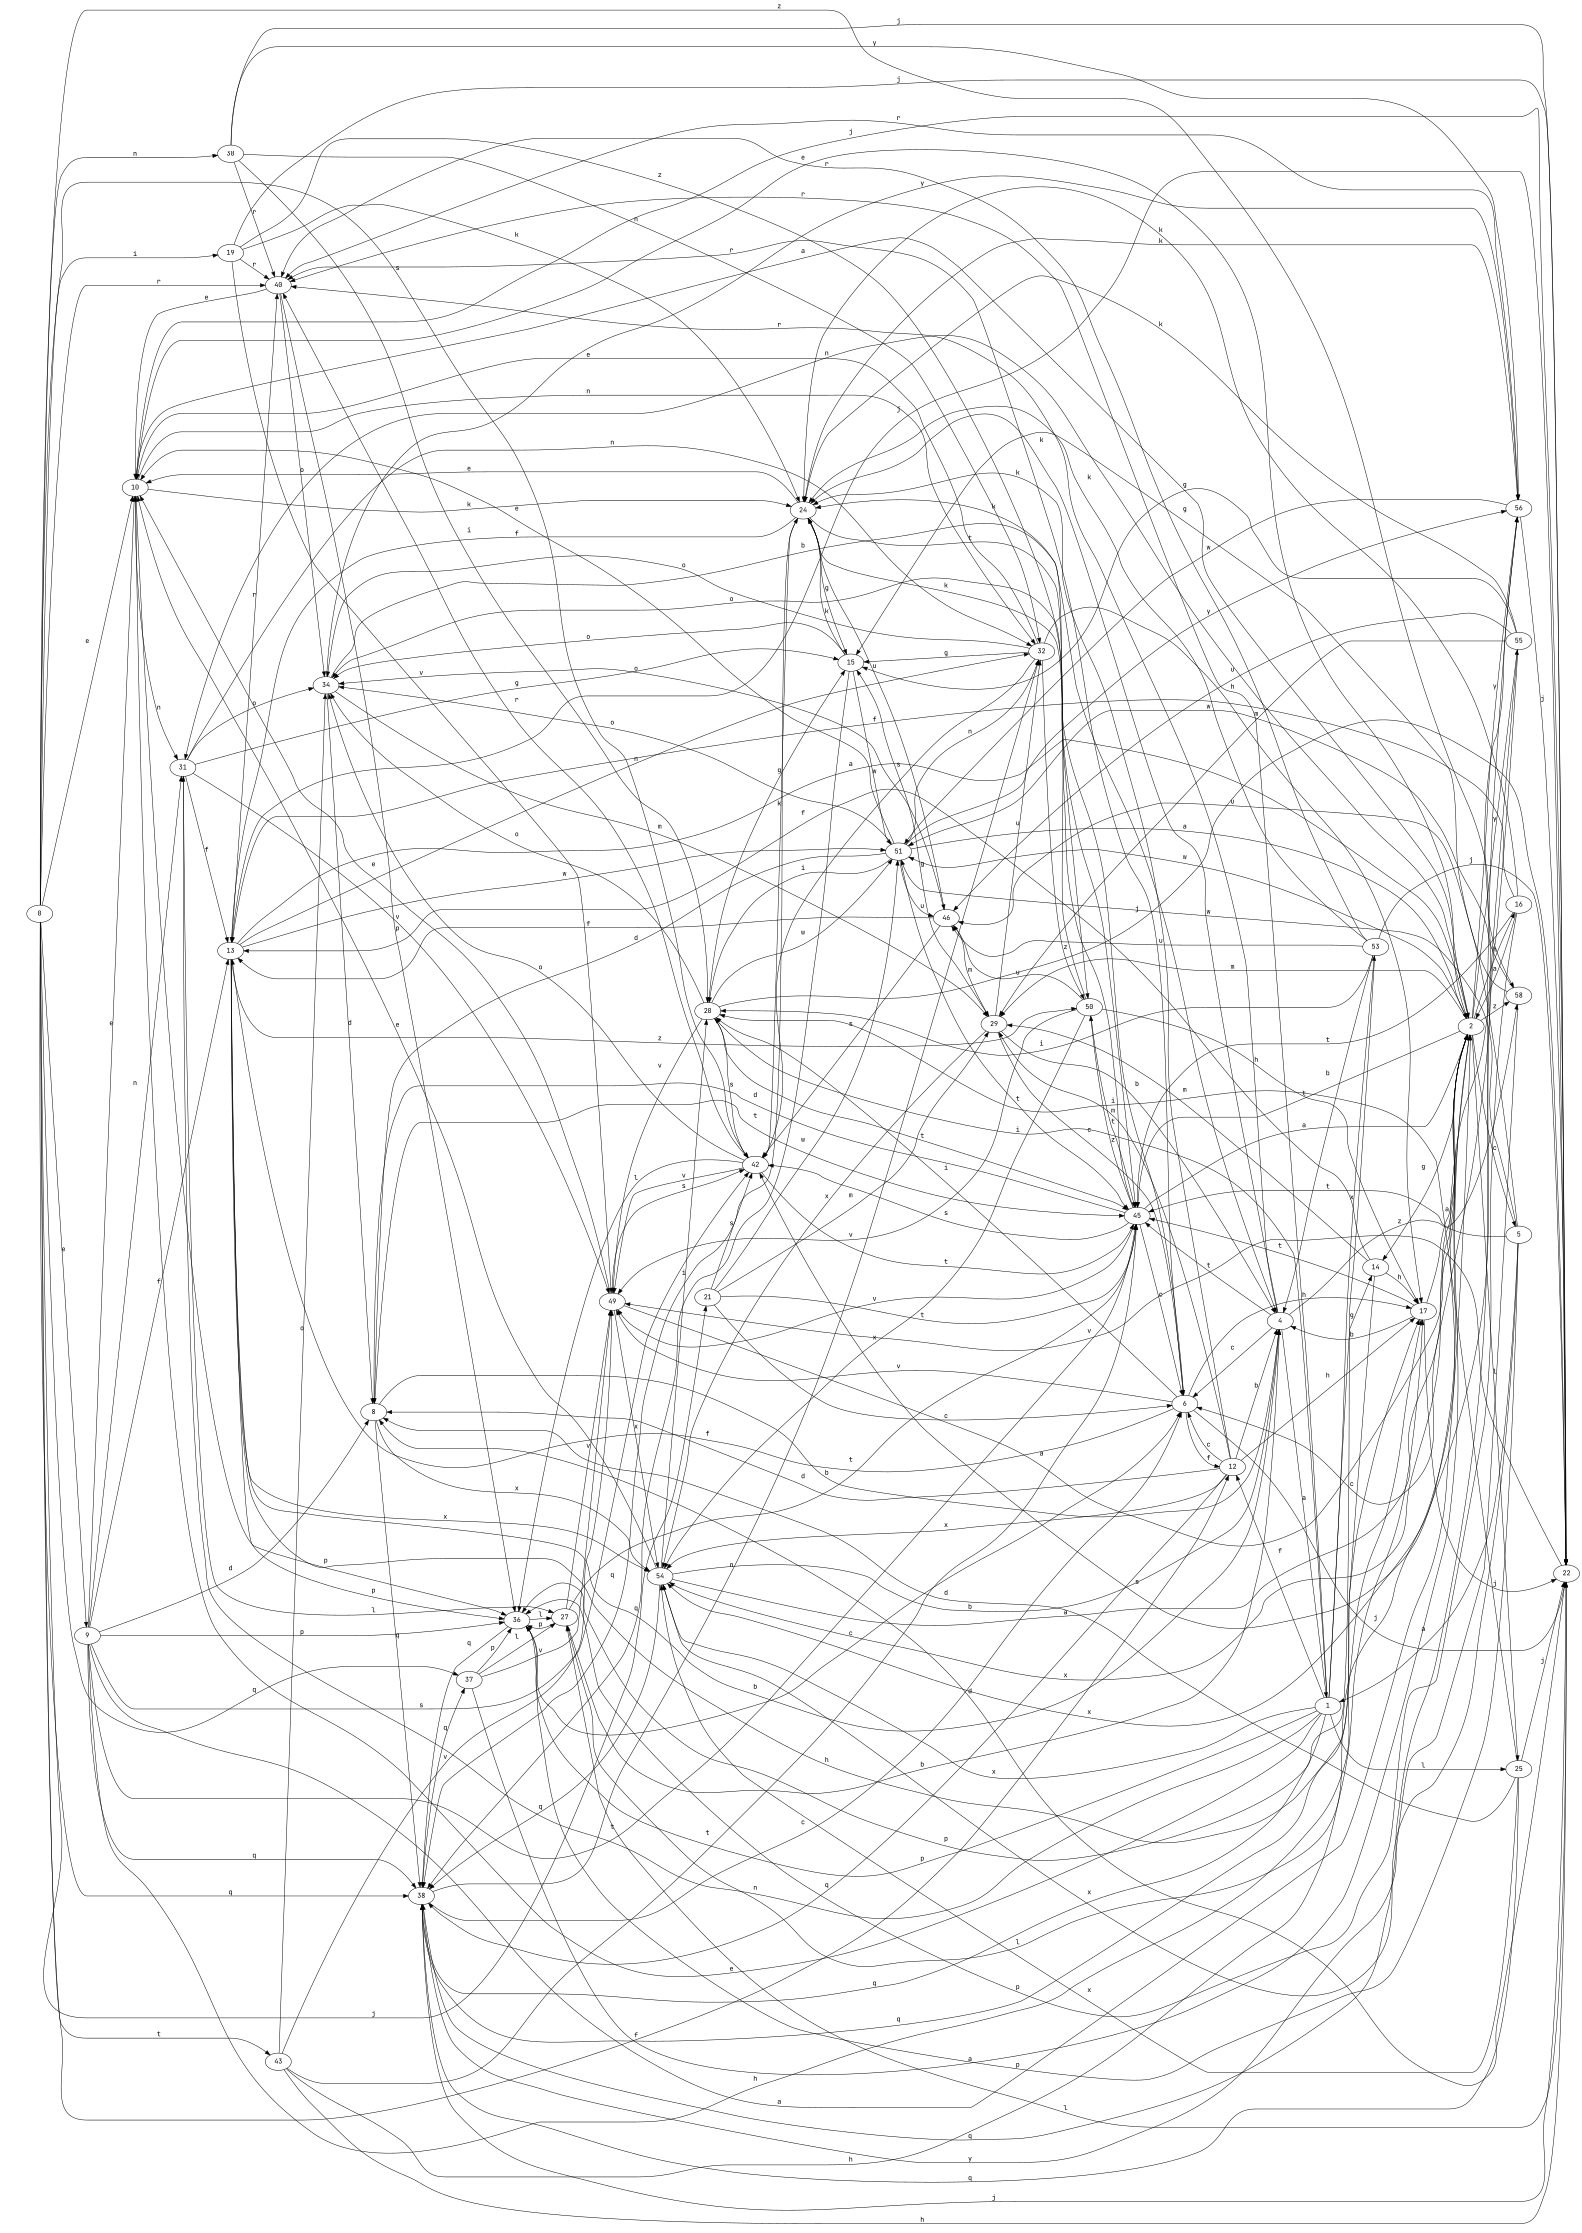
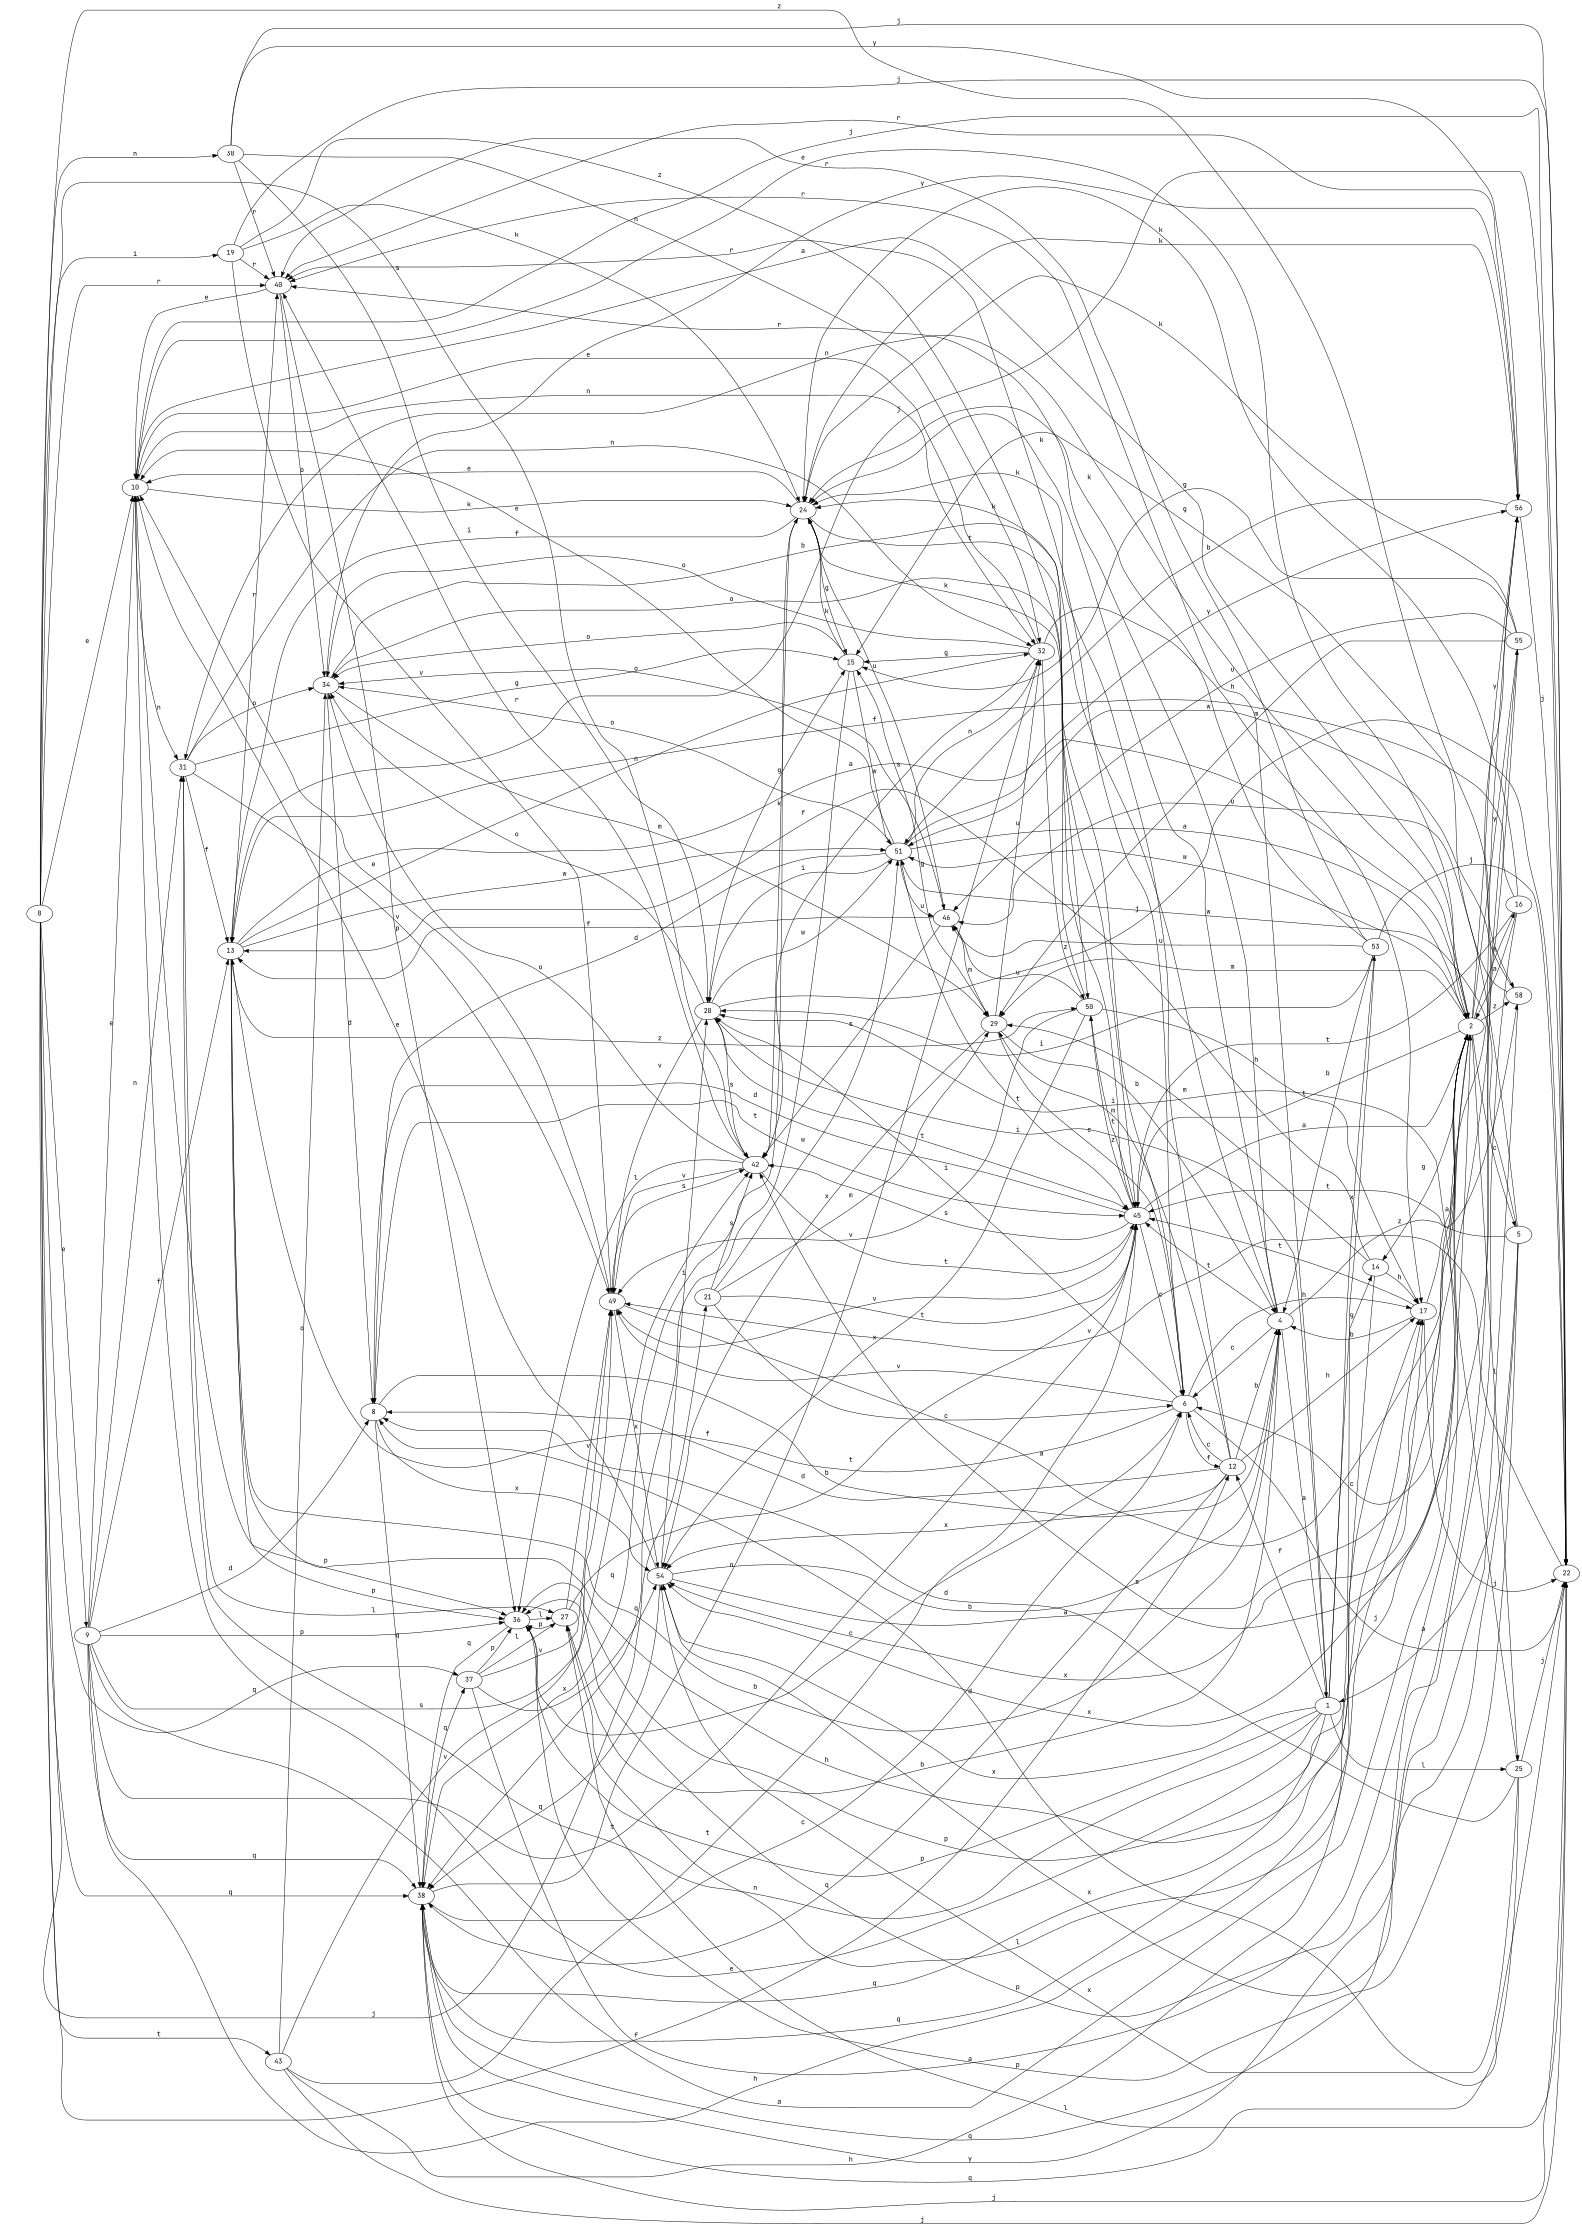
  strict digraph {
    fontname="JetBrains Mono"
    rankdir=LR
    node [fontname="JetBrains Mono"]
    edge [fontname="JetBrains Mono"]
    0
    9
    10
    12
    19
    21
    30
    37
    38
    40
    42
    43
    58
    31
    36
    2
    45
    13
    17
    8
    24
    22
    32
    54
    29
    4
    6
    49
    n29 [label=50]
    51
    20
    56
    27
    34
    46
    1
    14
    25
    53
    15
    5
    16
    55
    0 -> 9 [label=e]
    0 -> 10 [label=e]
    0 -> 12 [label=f]
    0 -> 19 [label=i]
    0 -> 21 [label=j]
    0 -> 30 [label=n]
    0 -> 37 [label=q]
    0 -> 38 [label=q]
    0 -> 40 [label=r]
    0 -> 42 [label=s]
    0 -> 43 [label=t]
    0 -> 58 [label=z]
    9 -> 10 [label=e]
    9 -> 38 [label=q]
    9 -> 42 [label=s]
    9 -> 31 [label=n]
    9 -> 36 [label=p]
    9 -> 2 [label=a]
    9 -> 45 [label=t]
    9 -> 13 [label=f]
    9 -> 17 [label=h]
    9 -> 8 [label=d]
    10 -> 31 [label=n]
    10 -> 36 [label=p]
    10 -> 2 [label=a]
    10 -> 24 [label=k]
    10 -> 22 [label=j]
    10 -> 32 [label=n]
    12 -> 38 [label=q]
    12 -> 17 [label=h]
    12 -> 8 [label=d]
    12 -> 24 [label=k]
    12 -> 54 [label=x]
    12 -> 29 [label=m]
    12 -> 4 [label=b]
    12 -> 6 [label=c]
    19 -> 40 [label=r]
    19 -> 24 [label=k]
    19 -> 22 [label=j]
    19 -> 49 [label=v]
    19 -> n29 [label=z]
    21 -> 42 [label=s]
    21 -> 45 [label=t]
    21 -> 29 [label=m]
    21 -> 6 [label=c]
    21 -> 51 [label=w]
    30 -> 40 [label=r]
    30 -> 22 [label=j]
    30 -> 32 [label=n]
    30 -> 20 [label=i]
    30 -> 56 [label=y]
    37 -> 36 [label=p]
    37 -> 2 [label=a]
    37 -> 49 [label=v]
    37 -> 27 [label=l]
    38 -> 37 [label=q]
    38 -> 22 [label=j]
    38 -> 32 [label=n]
    38 -> 6 [label=c]
    38 -> 56 [label=y]
    40 -> 10 [label=e]
    40 -> 36 [label=p]
    40 -> 34 [label=o]
    42 -> 40 [label=r]
    42 -> 36 [label=l]
    42 -> 45 [label=t]
    42 -> 24 [label=k]
    42 -> 49 [label=v]
    42 -> 34 [label=o]
    43 -> 45 [label=t]
    43 -> 17 [label=h]
-   43 -> 22 [label=h]
+   43 -> 22 [label=j]
    43 -> 49 [label=v]
    43 -> 34 [label=o]
    58 -> 38 [label=q]
    58 -> 51 [label=w]
    58 -> 46 [label=u]
    31 -> 13 [label=f]
    31 -> 32 [label=n]
    31 -> 49 [label=v]
    31 -> 27 [label=l]
    31 -> 34 [label=o]
    31 -> 15 [label=g]
    36 -> 38 [label=q]
    36 -> 6 [label=c]
    36 -> 27 [label=l]
    2 -> 10 [label=e]
    2 -> 58 [label=z]
    2 -> 31 [label=n]
    2 -> 45 [label=t]
    2 -> 54 [label=x]
    2 -> 29 [label=m]
    2 -> 51 [label=w]
    2 -> 56 [label=y]
    2 -> 27 [label=l]
    2 -> 14 [label=g]
    2 -> 25 [label=l]
    2 -> 5 [label=c]
    2 -> 16 [label=h]
    2 -> 55 [label=y]
    45 -> 42 [label=s]
    45 -> 2 [label=a]
    45 -> 8 [label=d]
    45 -> 6 [label=c]
    45 -> 49 [label=v]
    45 -> n29 [label=z]
    45 -> 34 [label=o]
    13 -> 40 [label=r]
    13 -> 36 [label=p]
    13 -> 2 [label=a]
    13 -> 17 [label=h]
    13 -> 22 [label=j]
    13 -> 32 [label=n]
-   13 -> 54 [label=x]
+   37 -> 54 [label=x]
    13 -> 4 [label=b]
    13 -> n29 [label=z]
    13 -> 51 [label=w]
    17 -> 2 [label=a]
    17 -> 45 [label=t]
    17 -> 22 [label=j]
    17 -> 4 [label=b]
    8 -> 38 [label=q]
    8 -> 45 [label=t]
    8 -> 54 [label=x]
    8 -> 4 [label=b]
    24 -> 10 [label=e]
    24 -> 38 [label=q]
    24 -> 45 [label=t]
    24 -> 13 [label=f]
    24 -> 46 [label=u]
    24 -> 15 [label=g]
    22 -> 8 [label=d]
    22 -> 49 [label=v]
    22 -> 27 [label=l]
    32 -> 10 [label=e]
    32 -> 42 [label=s]
    32 -> 17 [label=h]
    32 -> n29 [label=z]
    32 -> 34 [label=o]
    32 -> 15 [label=g]
    54 -> 10 [label=e]
    54 -> 38 [label=q]
    54 -> 2 [label=a]
    54 -> 4 [label=b]
    54 -> 20 [label=i]
    29 -> 32 [label=u]
    29 -> 54 [label=x]
    29 -> 4 [label=b]
    29 -> 6 [label=c]
    29 -> 15 [label=g]
    4 -> 40 [label=r]
    4 -> 58 [label=z]
    4 -> 45 [label=t]
    4 -> 24 [label=k]
    4 -> 6 [label=c]
    4 -> 1 [label=a]
    6 -> 12 [label=f]
    6 -> 40 [label=r]
    6 -> 13 [label=f]
    6 -> 17 [label=h]
    6 -> 24 [label=k]
    6 -> 22 [label=j]
    6 -> 49 [label=v]
    6 -> 20 [label=i]
    49 -> 10 [label=e]
    49 -> 42 [label=s]
    49 -> 2 [label=a]
    49 -> 54 [label=x]
    n29 -> 45 [label=t]
    n29 -> 17 [label=h]
    n29 -> 24 [label=k]
    n29 -> 54 [label=x]
    n29 -> 49 [label=v]
    n29 -> 46 [label=u]
    51 -> 10 [label=e]
    51 -> 2 [label=a]
    51 -> 45 [label=t]
    51 -> 8 [label=d]
    51 -> 32 [label=n]
    51 -> 20 [label=i]
    51 -> 56 [label=y]
    51 -> 34 [label=o]
    51 -> 46 [label=u]
    20 -> 42 [label=s]
    20 -> 45 [label=t]
    20 -> 22 [label=j]
    20 -> 49 [label=v]
    20 -> 51 [label=w]
    20 -> 34 [label=o]
    20 -> 15 [label=g]
    56 -> 40 [label=r]
    56 -> 24 [label=k]
    56 -> 22 [label=j]
    56 -> 54 [label=x]
-   56 -> 51 [label=w]
+   56 -> 51 [label=b]
    27 -> 36 [label=p]
    27 -> 45 [label=t]
    27 -> 4 [label=b]
    27 -> 49 [label=v]
    34 -> 8 [label=d]
    34 -> 29 [label=m]
    34 -> 4 [label=b]
    34 -> 56 [label=y]
    46 -> 42 [label=s]
    46 -> 13 [label=f]
    46 -> 29 [label=m]
    46 -> 34 [label=o]
    1 -> 10 [label=e]
    1 -> 12 [label=f]
    1 -> 38 [label=q]
    1 -> 40 [label=r]
    1 -> 31 [label=n]
    1 -> 36 [label=p]
    1 -> 54 [label=x]
    1 -> 20 [label=i]
    1 -> 14 [label=g]
    1 -> 25 [label=l]
    1 -> 53 [label=x]
    14 -> 38 [label=q]
    14 -> 13 [label=f]
    14 -> 17 [label=h]
    14 -> 29 [label=m]
    25 -> 38 [label=q]
    25 -> 8 [label=d]
    25 -> 22 [label=j]
    25 -> 54 [label=x]
    25 -> 20 [label=i]
    53 -> 40 [label=r]
    53 -> 36 [label=p]
    53 -> 24 [label=k]
    53 -> 22 [label=j]
    53 -> 4 [label=b]
    53 -> 20 [label=i]
    53 -> 46 [label=u]
    15 -> 38 [label=q]
    15 -> 24 [label=k]
    15 -> 51 [label=w]
    15 -> 34 [label=o]
    5 -> 36 [label=p]
    5 -> 45 [label=t]
    5 -> 54 [label=x]
    5 -> 51 [label=w]
    5 -> 1 [label=a]
    5 -> 15 [label=g]
    16 -> 36 [label=p]
    16 -> 2 [label=a]
    16 -> 45 [label=t]
    16 -> 13 [label=f]
    16 -> 24 [label=k]
    55 -> 42 [label=s]
    55 -> 24 [label=k]
    55 -> 29 [label=m]
    55 -> 6 [label=c]
    55 -> 46 [label=u]
    55 -> 15 [label=g]
  }
